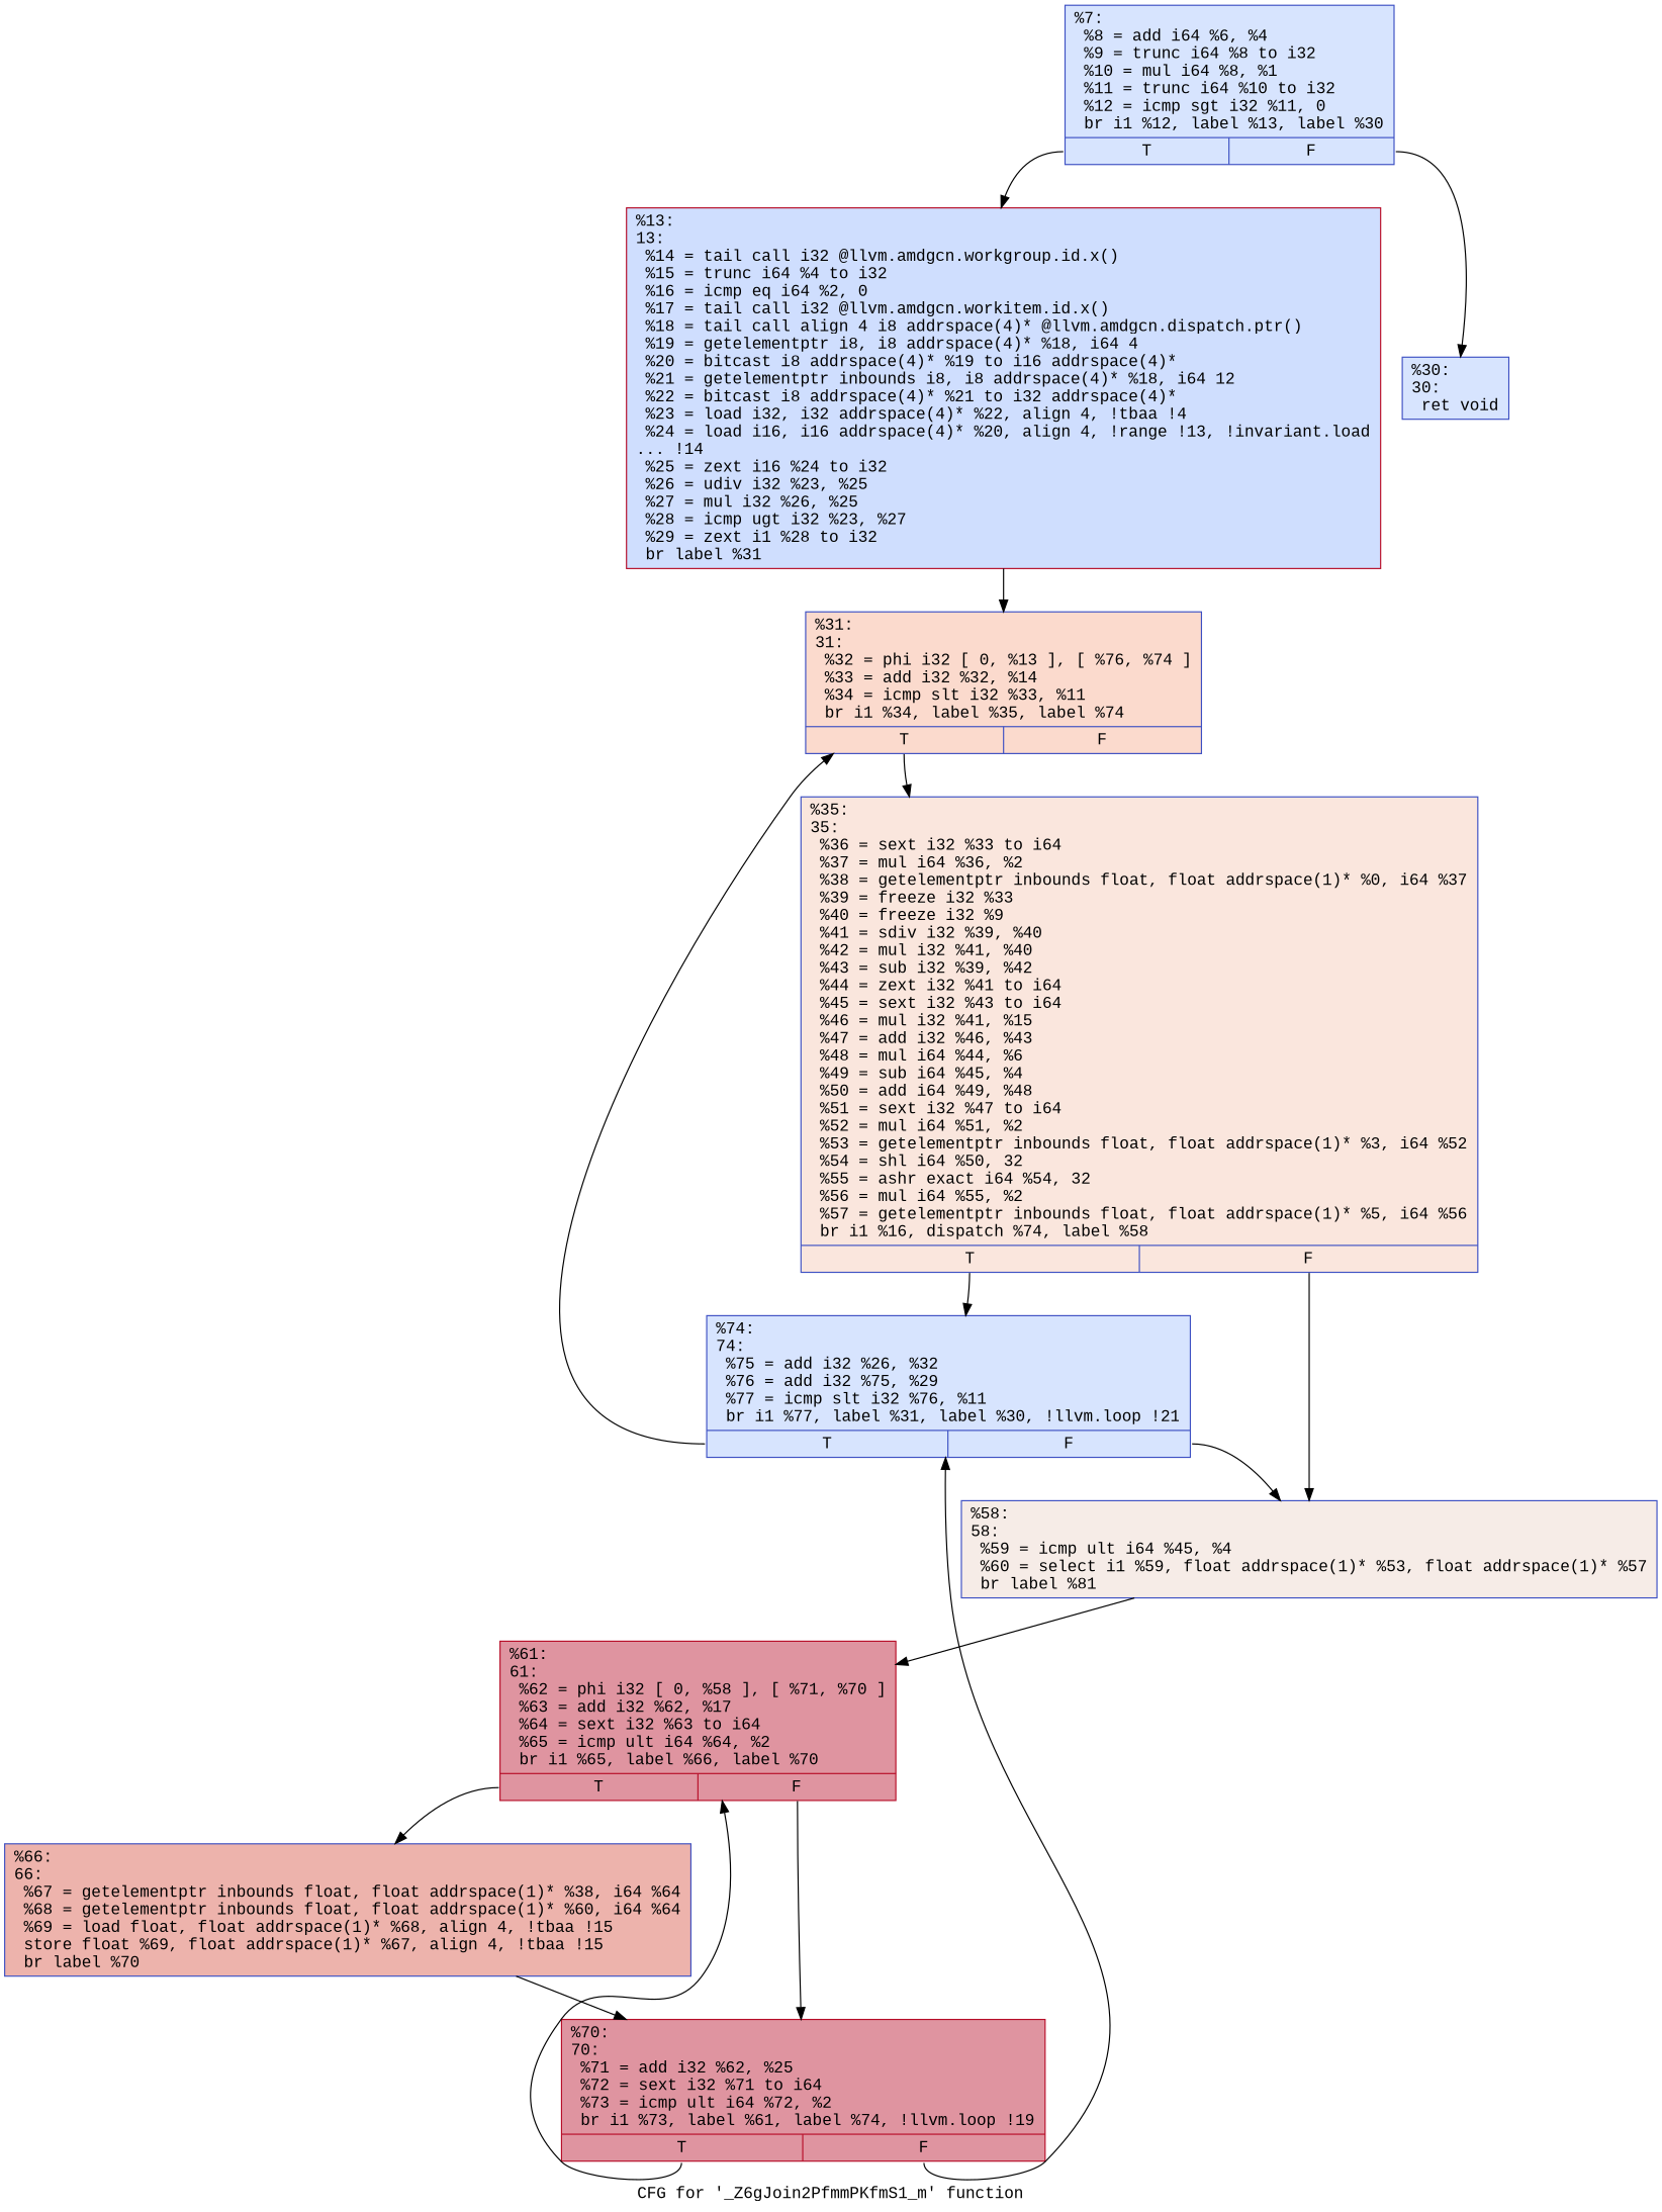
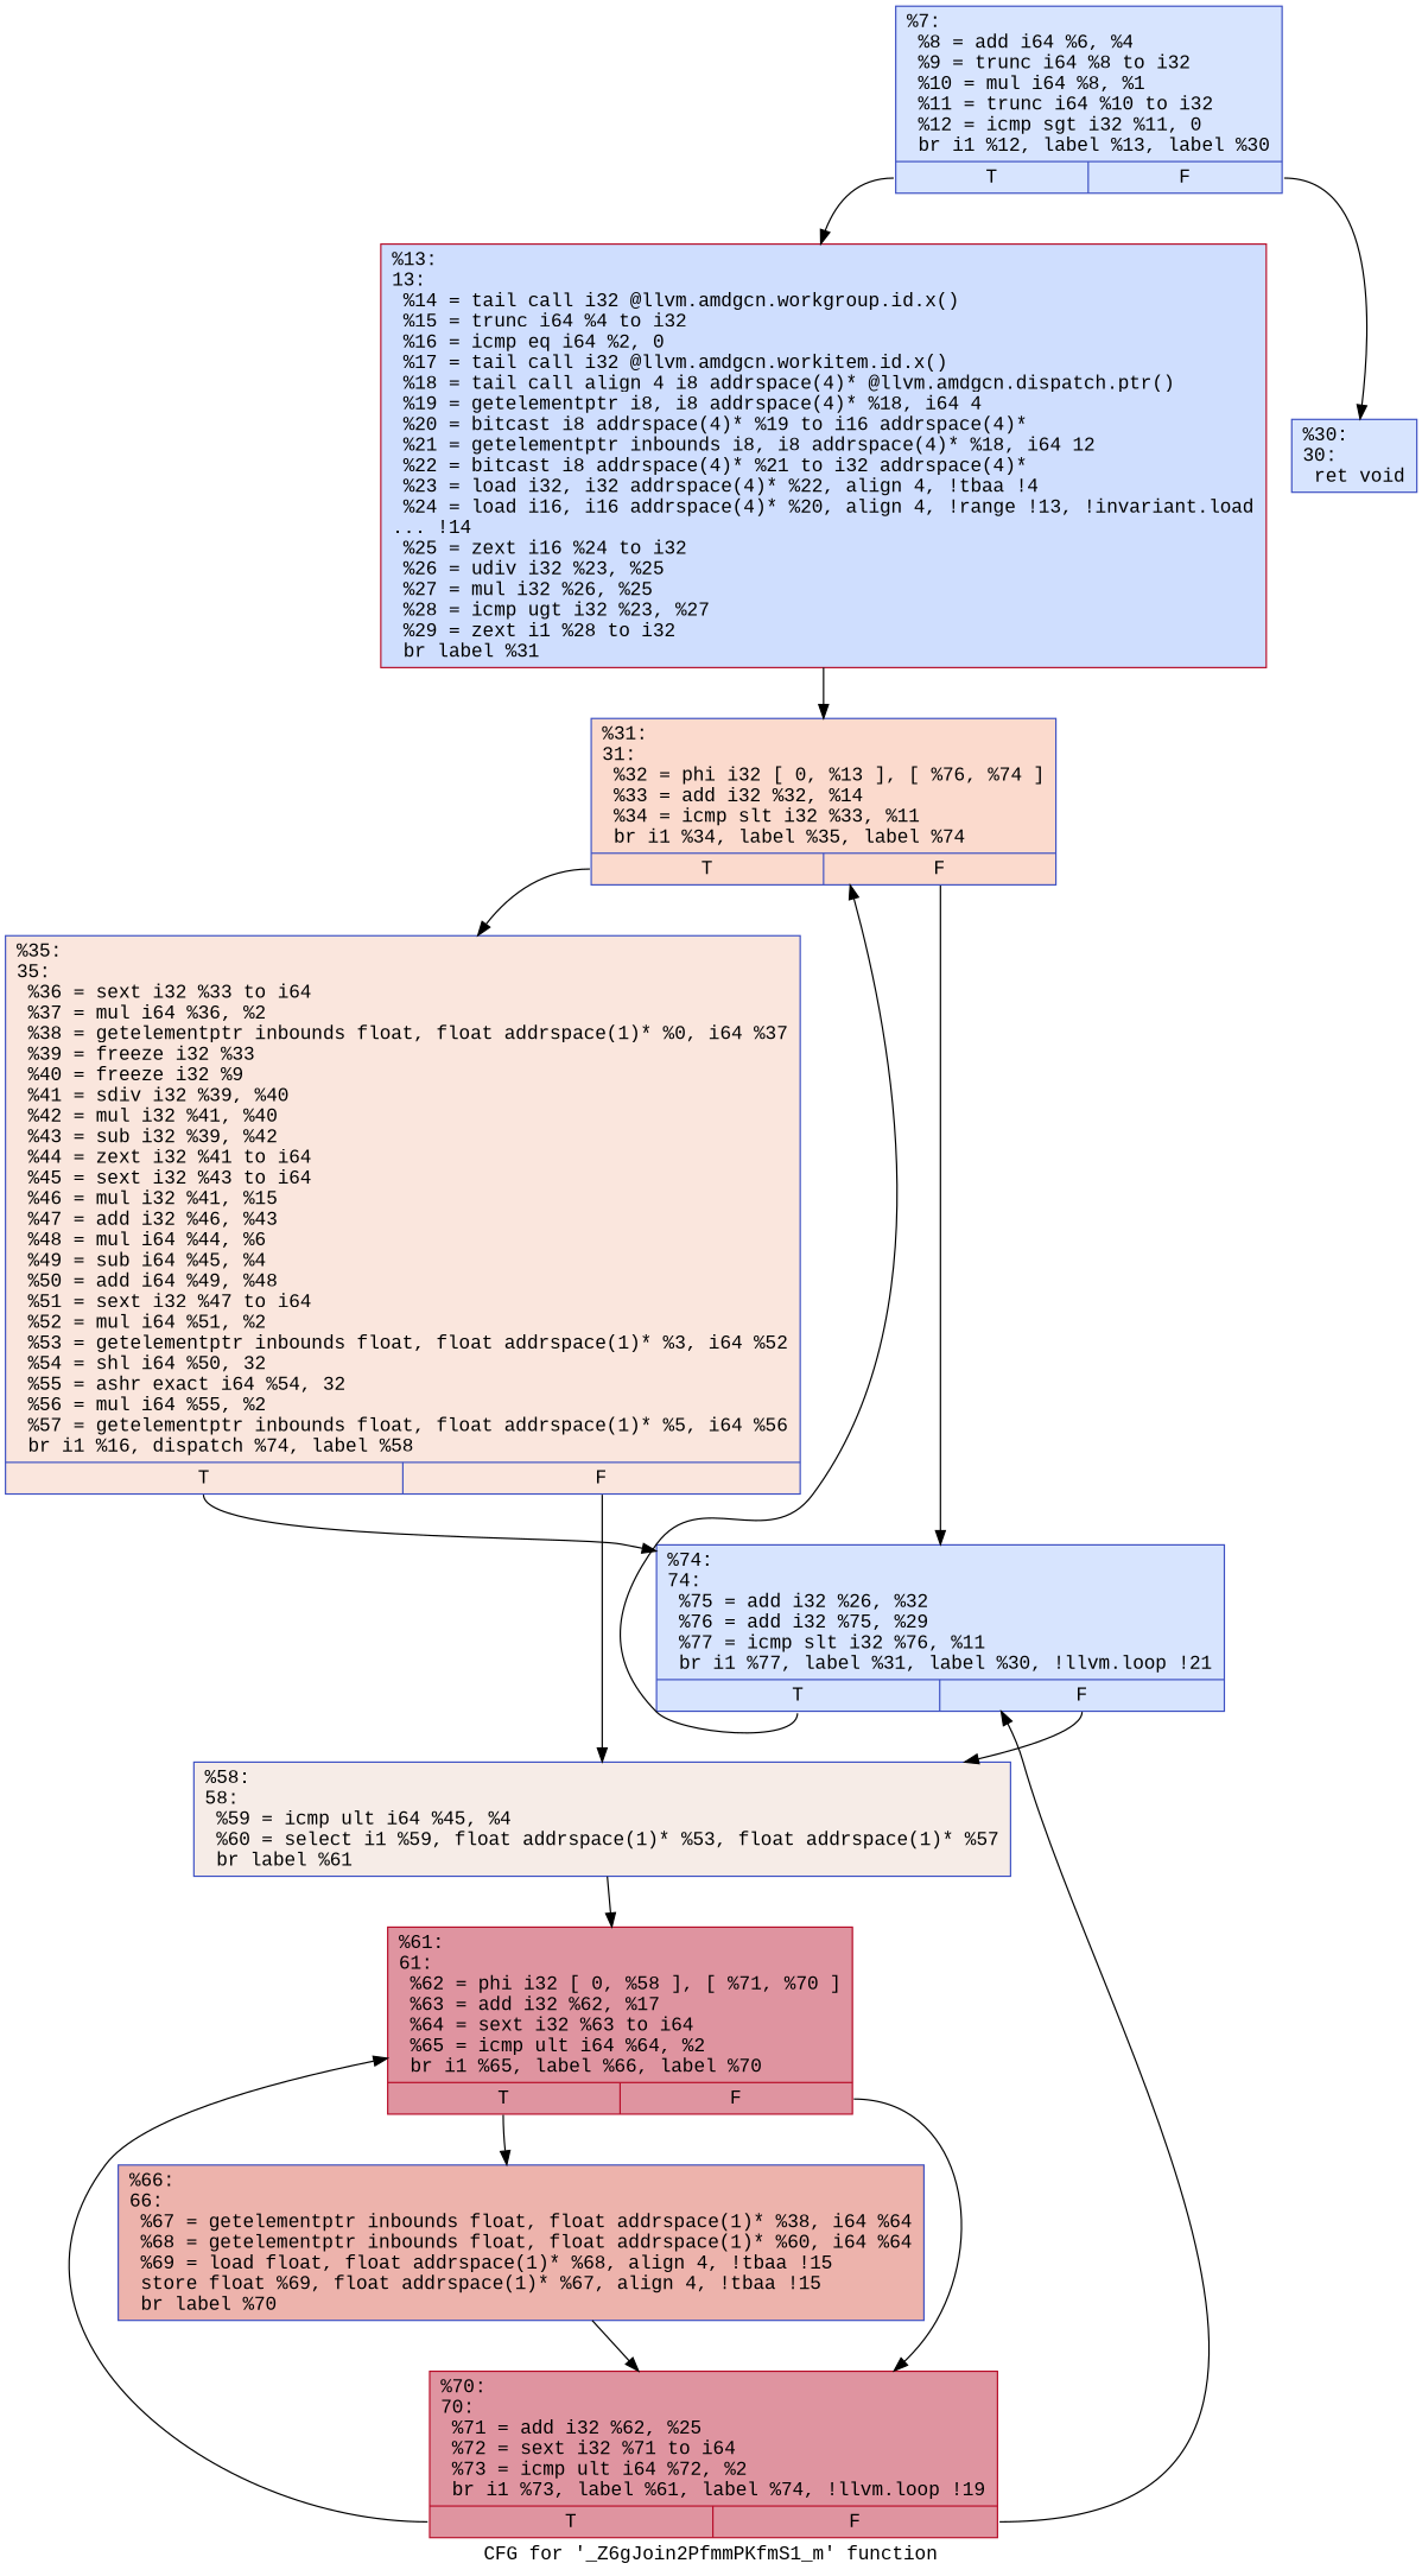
  digraph {
    fontname="Liberation Mono"
    label="CFG for '_Z6gJoin2PfmmPKfmS1_m' function"
    node [color="#3d50c3ff" fillcolor="#a5c3fe70" fontname="Liberation Mono" shape=record style=filled]
    edge [fontname="Liberation Mono" tailport=s0]
    n1 [label="{%7:\l  %8 = add i64 %6, %4\l  %9 = trunc i64 %8 to i32\l  %10 = mul i64 %8, %1\l  %11 = trunc i64 %10 to i32\l  %12 = icmp sgt i32 %11, 0\l  br i1 %12, label %13, label %30\l|{<s0>T|<s1>F}}"]
    n2 [color="#b70d28ff" fillcolor="#93b5fe70" label="{%13:\l13:                                               \l  %14 = tail call i32 @llvm.amdgcn.workgroup.id.x()\l  %15 = trunc i64 %4 to i32\l  %16 = icmp eq i64 %2, 0\l  %17 = tail call i32 @llvm.amdgcn.workitem.id.x()\l  %18 = tail call align 4 i8 addrspace(4)* @llvm.amdgcn.dispatch.ptr()\l  %19 = getelementptr i8, i8 addrspace(4)* %18, i64 4\l  %20 = bitcast i8 addrspace(4)* %19 to i16 addrspace(4)*\l  %21 = getelementptr inbounds i8, i8 addrspace(4)* %18, i64 12\l  %22 = bitcast i8 addrspace(4)* %21 to i32 addrspace(4)*\l  %23 = load i32, i32 addrspace(4)* %22, align 4, !tbaa !4\l  %24 = load i16, i16 addrspace(4)* %20, align 4, !range !13, !invariant.load\l... !14\l  %25 = zext i16 %24 to i32\l  %26 = udiv i32 %23, %25\l  %27 = mul i32 %26, %25\l  %28 = icmp ugt i32 %23, %27\l  %29 = zext i1 %28 to i32\l  br label %31\l}"]
    n3 [label="{%30:\l30:                                               \l  ret void\l}"]
    n4 [fillcolor="#f7ac8e70" label="{%31:\l31:                                               \l  %32 = phi i32 [ 0, %13 ], [ %76, %74 ]\l  %33 = add i32 %32, %14\l  %34 = icmp slt i32 %33, %11\l  br i1 %34, label %35, label %74\l|{<s0>T|<s1>F}}"]
    n5 [fillcolor="#f3c7b170" label="{%35:\l35:                                               \l  %36 = sext i32 %33 to i64\l  %37 = mul i64 %36, %2\l  %38 = getelementptr inbounds float, float addrspace(1)* %0, i64 %37\l  %39 = freeze i32 %33\l  %40 = freeze i32 %9\l  %41 = sdiv i32 %39, %40\l  %42 = mul i32 %41, %40\l  %43 = sub i32 %39, %42\l  %44 = zext i32 %41 to i64\l  %45 = sext i32 %43 to i64\l  %46 = mul i32 %41, %15\l  %47 = add i32 %46, %43\l  %48 = mul i64 %44, %6\l  %49 = sub i64 %45, %4\l  %50 = add i64 %49, %48\l  %51 = sext i32 %47 to i64\l  %52 = mul i64 %51, %2\l  %53 = getelementptr inbounds float, float addrspace(1)* %3, i64 %52\l  %54 = shl i64 %50, 32\l  %55 = ashr exact i64 %54, 32\l  %56 = mul i64 %55, %2\l  %57 = getelementptr inbounds float, float addrspace(1)* %5, i64 %56\l  br i1 %16, dispatch %74, label %58\l|{<s0>T|<s1>F}}"]
    n6 [label="{%74:\l74:                                               \l  %75 = add i32 %26, %32\l  %76 = add i32 %75, %29\l  %77 = icmp slt i32 %76, %11\l  br i1 %77, label %31, label %30, !llvm.loop !21\l|{<s0>T|<s1>F}}"]
-   n7 [fillcolor="#ead5c970" label="{%58:\l58:                                               \l  %59 = icmp ult i64 %45, %4\l  %60 = select i1 %59, float addrspace(1)* %53, float addrspace(1)* %57\l  br label %81\l}"]
+   n7 [fillcolor="#ead5c970" label="{%58:\l58:                                               \l  %59 = icmp ult i64 %45, %4\l  %60 = select i1 %59, float addrspace(1)* %53, float addrspace(1)* %57\l  br label %61\l}"]
    n8 [color="#b70d28ff" fillcolor="#b70d2870" label="{%61:\l61:                                               \l  %62 = phi i32 [ 0, %58 ], [ %71, %70 ]\l  %63 = add i32 %62, %17\l  %64 = sext i32 %63 to i64\l  %65 = icmp ult i64 %64, %2\l  br i1 %65, label %66, label %70\l|{<s0>T|<s1>F}}"]
    n9 [fillcolor="#d6524470" label="{%66:\l66:                                               \l  %67 = getelementptr inbounds float, float addrspace(1)* %38, i64 %64\l  %68 = getelementptr inbounds float, float addrspace(1)* %60, i64 %64\l  %69 = load float, float addrspace(1)* %68, align 4, !tbaa !15\l  store float %69, float addrspace(1)* %67, align 4, !tbaa !15\l  br label %70\l}"]
    n10 [color="#b70d28ff" fillcolor="#b70d2870" label="{%70:\l70:                                               \l  %71 = add i32 %62, %25\l  %72 = sext i32 %71 to i64\l  %73 = icmp ult i64 %72, %2\l  br i1 %73, label %61, label %74, !llvm.loop !19\l|{<s0>T|<s1>F}}"]
    n1 -> n2
    n1 -> n3 [tailport=s1]
    n2 -> n4
    n4 -> n5
+   n4 -> n6 [tailport=s1]
    n5 -> n6
    n5 -> n7 [tailport=s1]
    n6 -> n4
    n6 -> n7 [tailport=s1]
    n7 -> n8
    n8 -> n9
    n8 -> n10 [tailport=s1]
    n9 -> n10
    n10 -> n6 [tailport=s1]
    n10 -> n8
  }
